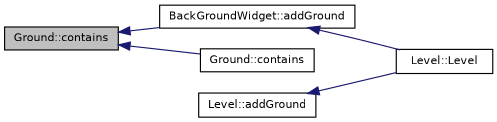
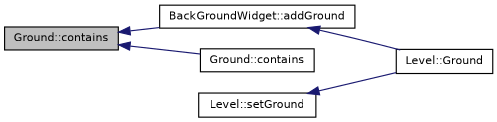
  digraph {
    rankdir=LR
    node [color=black fillcolor=white fontname=Helvetica fontsize=10 shape=record style=filled]
    edge [color=midnightblue dir=back fontname=Helvetica fontsize=10 labelfontname=Helvetica labelfontsize=10 style=solid]
    n1 [fillcolor=grey75 fontcolor=black height=0.2 label="Ground::contains" width=0.4]
    n2 [height=0.2 label="BackGroundWidget::addGround" width=0.4]
    n3 [height=0.2 label="Ground::contains" width=0.4]
-   n4 [height=0.2 label="Level::Level" width=0.4]
-   n5 [height=0.2 label="Level::addGround" width=0.4]
+   n4 [height=0.2 label="Level::Ground" width=0.4]
+   n5 [height=0.2 label="Level::setGround" width=0.4]
    n1 -> n2
    n1 -> n3
    n2 -> n4
    n5 -> n4
  }
